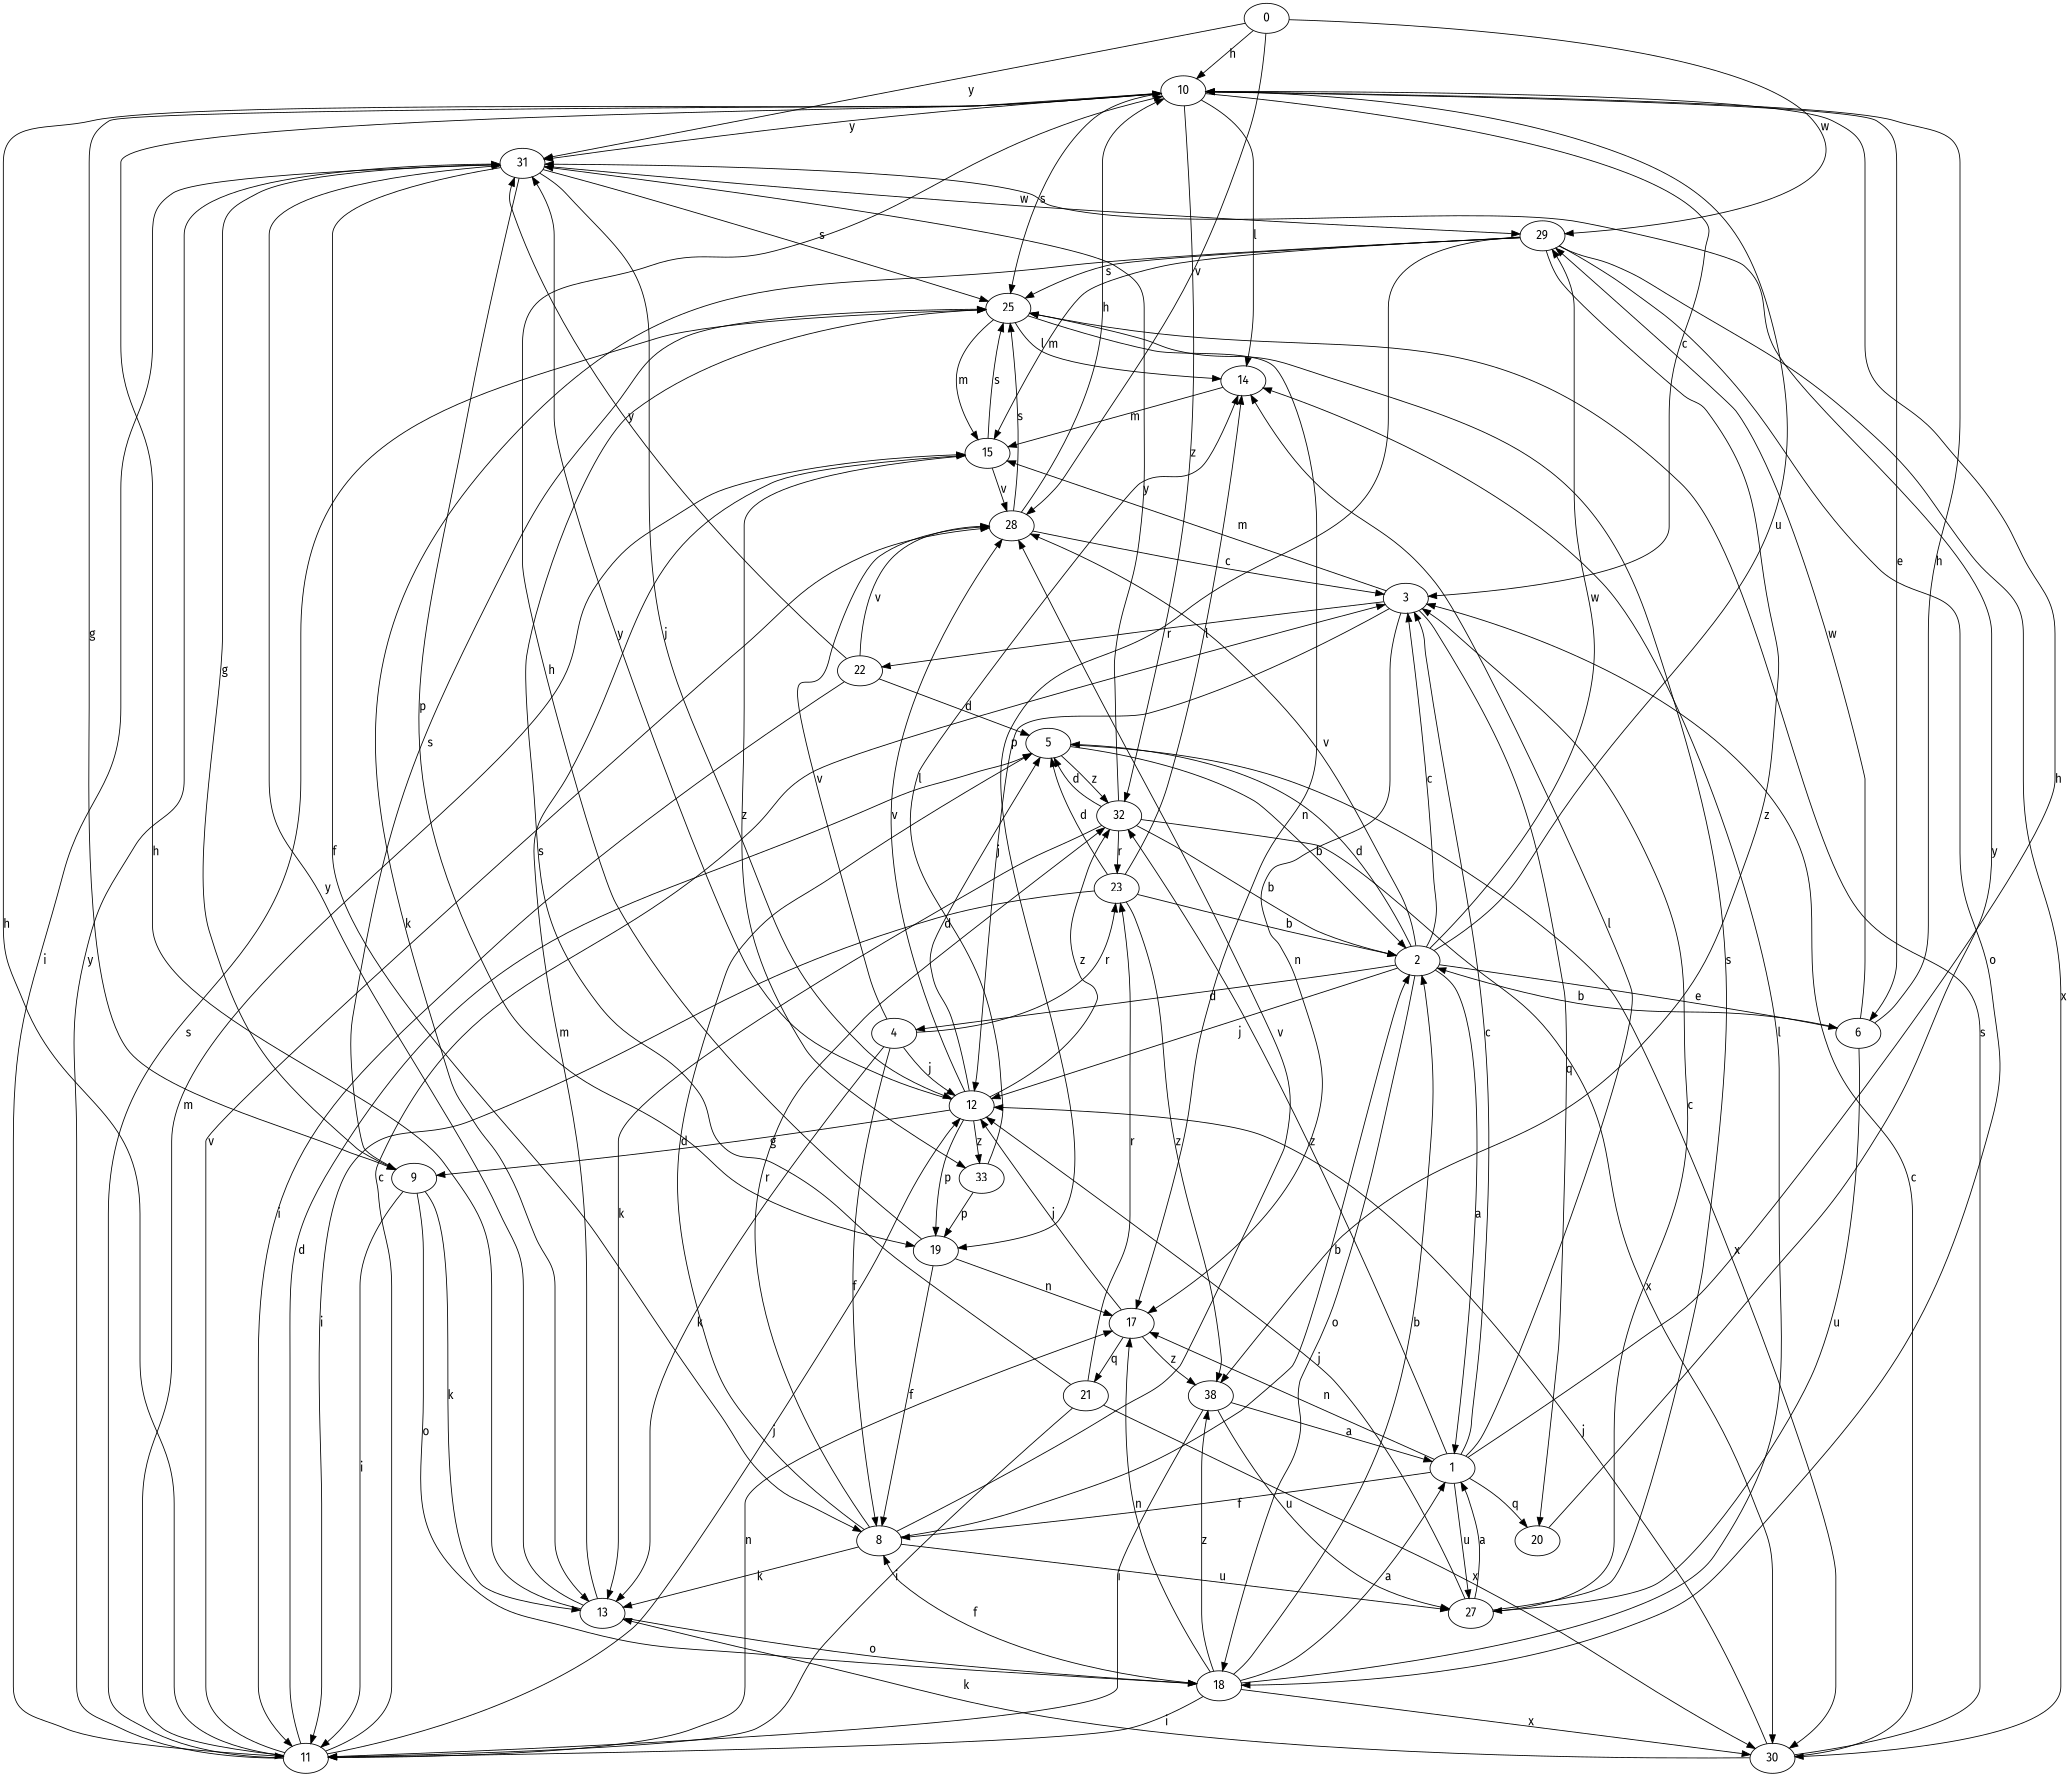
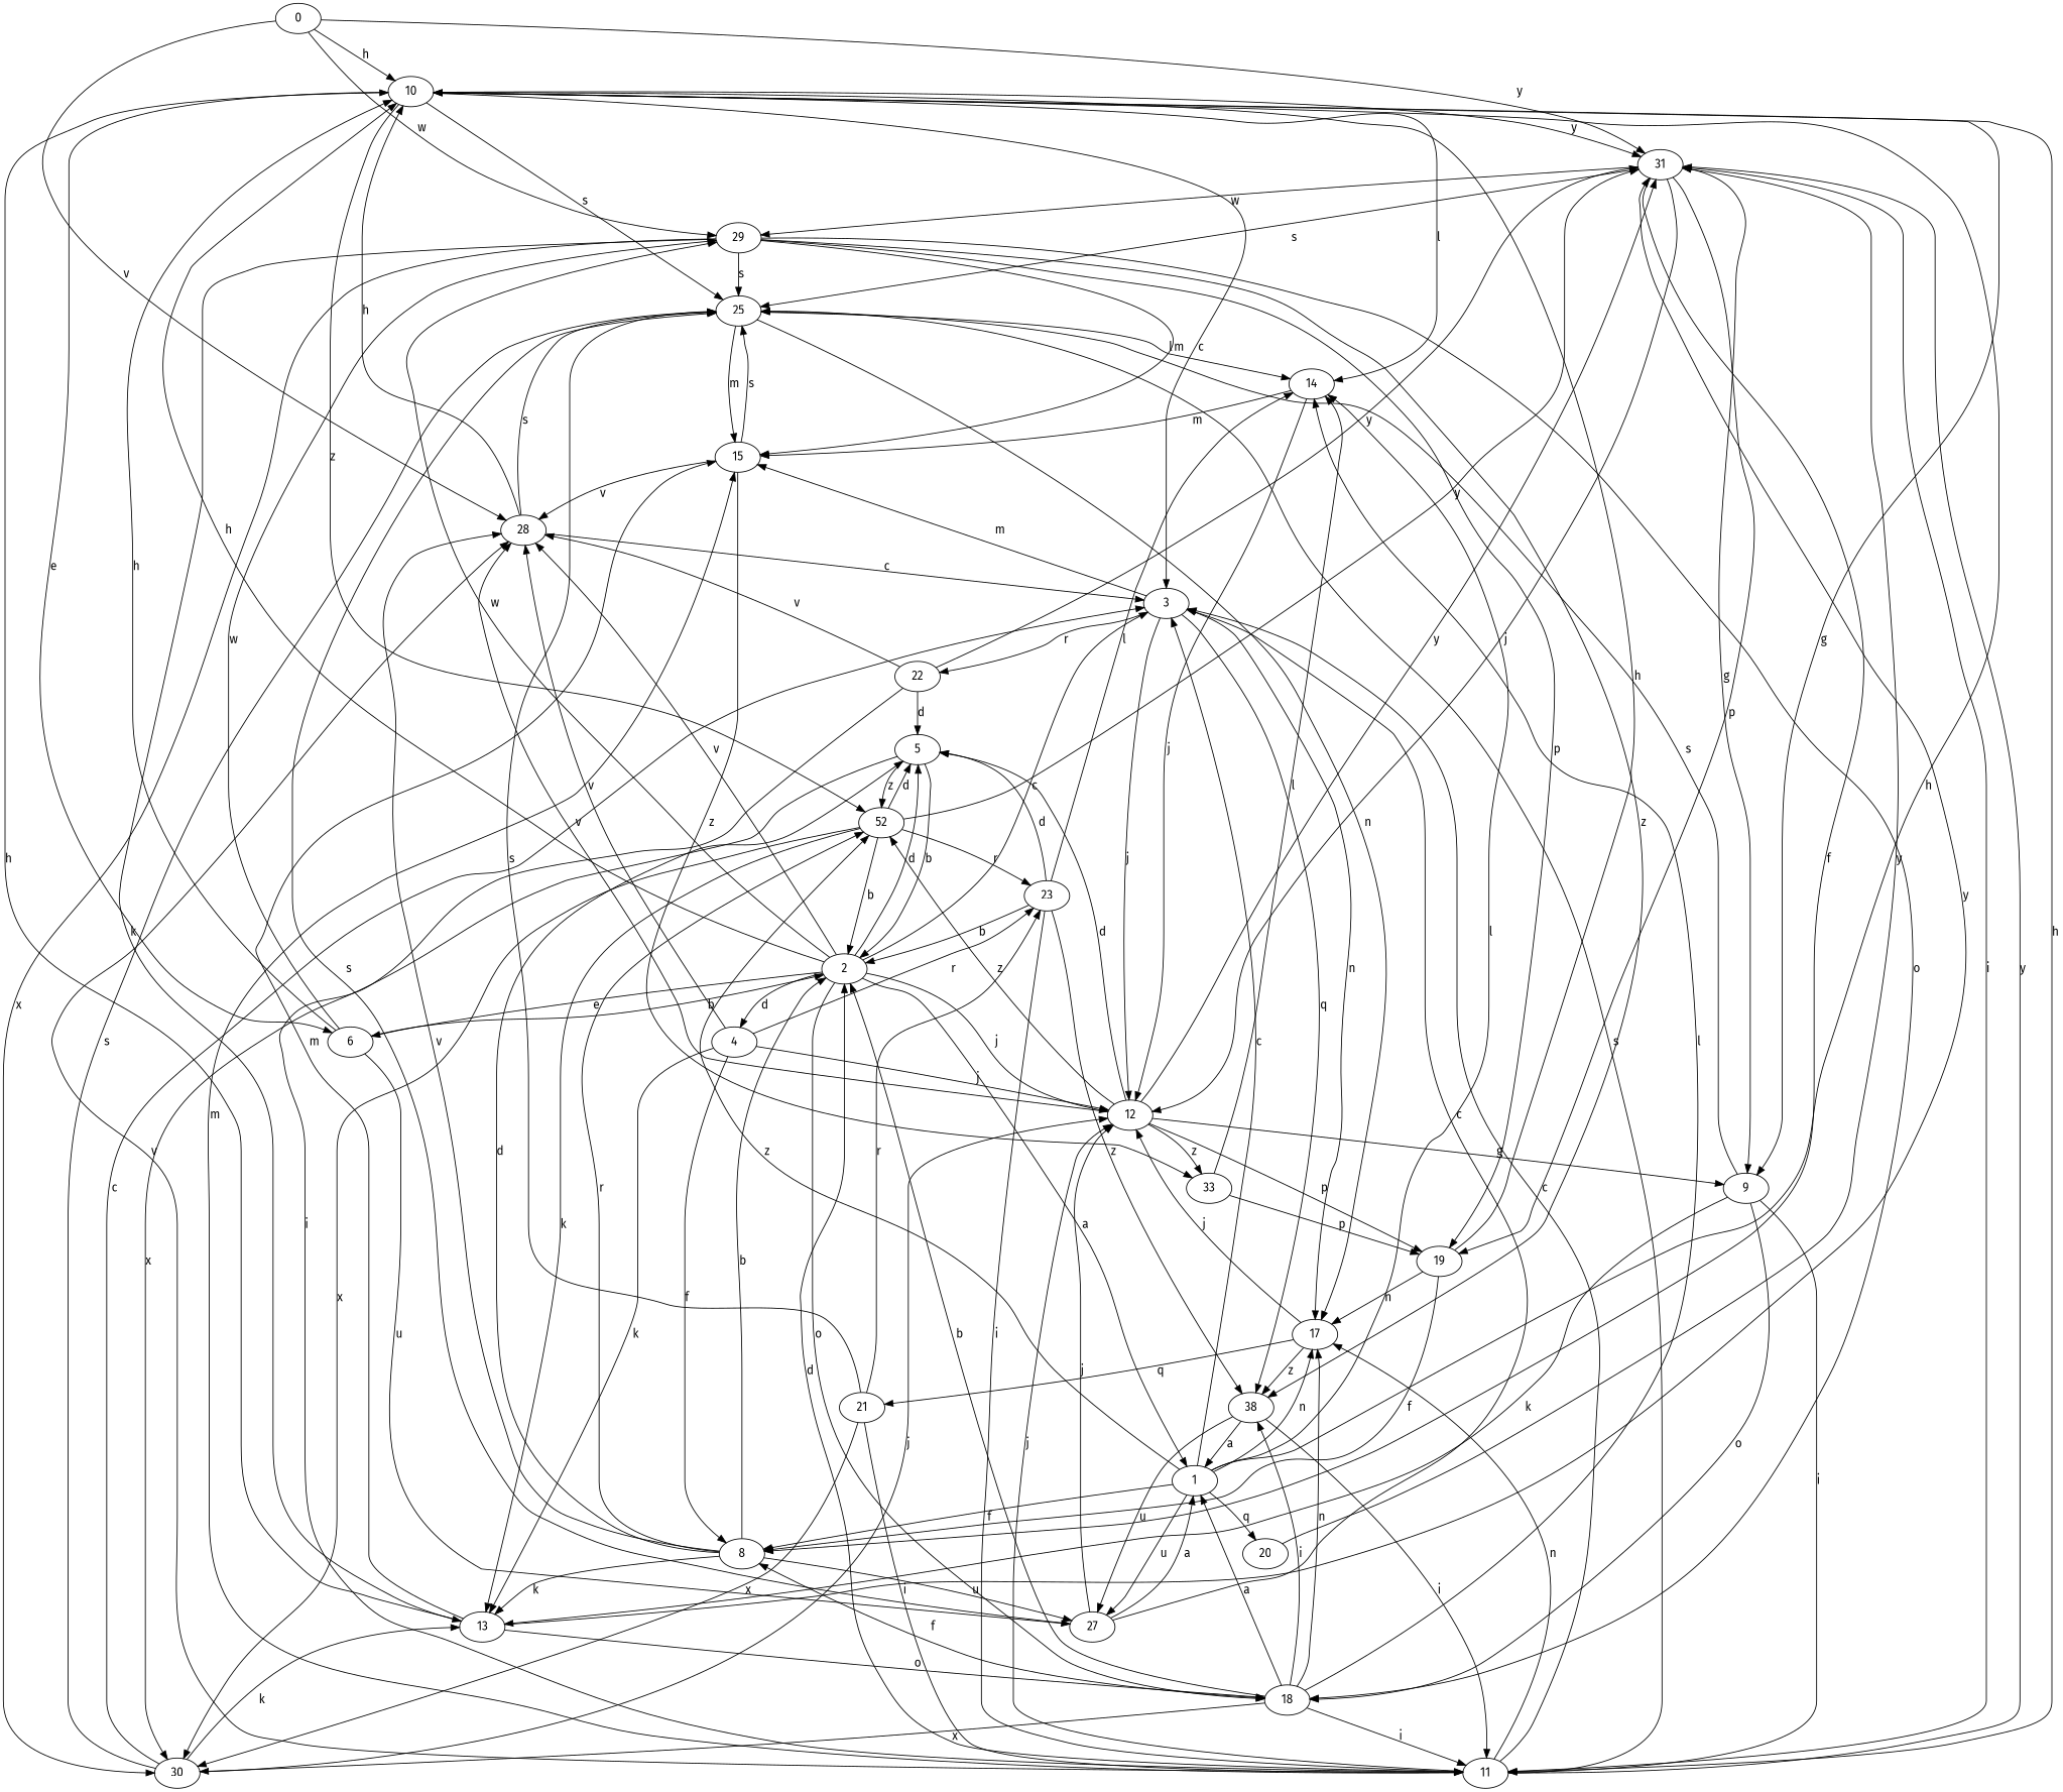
  strict digraph {
    fontname="Fira Sans"
    node [fontname="Fira Sans"]
    edge [fontname="Fira Sans"]
    0
    10
    28
    29
    31
    3
    14
-   32
+   32 [label=52]
    6
    9
    25
    18
    15
    13
    30
    19
    n17 [label=38]
    8
    12
    11
    1
    17
    20
    27
    22
    2
    5
    21
    23
    4
    33
    0 -> 10 [label=h]
    0 -> 28 [label=v]
    0 -> 29 [label=w]
    0 -> 31 [label=y]
    10 -> 31 [label=y]
    10 -> 3 [label=c]
    10 -> 14 [label=l]
    10 -> 32 [label=z]
    10 -> 6 [label=e]
    10 -> 9 [label=g]
    10 -> 25 [label=s]
    28 -> 10 [label=h]
    28 -> 3 [label=c]
    28 -> 25 [label=s]
    29 -> 25 [label=s]
    29 -> 18 [label=o]
    29 -> 15 [label=m]
    29 -> 13 [label=k]
    29 -> 30 [label=x]
    29 -> 19 [label=p]
    29 -> n17 [label=z]
    31 -> 29 [label=w]
    31 -> 9 [label=g]
    31 -> 25 [label=s]
    31 -> 19 [label=p]
    31 -> 8 [label=f]
    31 -> 12 [label=j]
    31 -> 11 [label=i]
    3 -> 15 [label=m]
    3 -> 12 [label=j]
    3 -> 17 [label=n]
-   3 -> 20 [label=q]
+   3 -> n17 [label=q]
    3 -> 22 [label=r]
    14 -> 15 [label=m]
+   14 -> 12 [label=j]
    32 -> 31 [label=y]
    32 -> 13 [label=k]
    32 -> 30 [label=x]
    32 -> 2 [label=b]
    32 -> 5 [label=d]
    32 -> 23 [label=r]
    6 -> 10 [label=h]
    6 -> 29 [label=w]
    6 -> 27 [label=u]
    6 -> 2 [label=b]
    9 -> 25 [label=s]
    9 -> 18 [label=o]
    9 -> 13 [label=k]
    9 -> 11 [label=i]
    25 -> 14 [label=l]
    25 -> 15 [label=m]
    25 -> 17 [label=n]
    18 -> 14 [label=l]
    18 -> 30 [label=x]
-   18 -> n17 [label=z]
+   18 -> n17 [label=i]
    18 -> 8 [label=f]
    18 -> 11 [label=i]
    18 -> 1 [label=a]
    18 -> 17 [label=n]
    18 -> 2 [label=b]
    15 -> 28 [label=v]
    15 -> 25 [label=s]
    15 -> 33 [label=z]
    13 -> 10 [label=h]
    13 -> 31 [label=y]
    13 -> 18 [label=o]
    13 -> 15 [label=m]
    30 -> 3 [label=c]
    30 -> 25 [label=s]
    30 -> 13 [label=k]
    30 -> 12 [label=j]
    19 -> 10 [label=h]
    19 -> 8 [label=f]
    19 -> 17 [label=n]
    n17 -> 11 [label=i]
    n17 -> 1 [label=a]
    n17 -> 27 [label=u]
    8 -> 28 [label=v]
    8 -> 32 [label=r]
    8 -> 13 [label=k]
    8 -> 27 [label=u]
    8 -> 2 [label=b]
    8 -> 5 [label=d]
    12 -> 28 [label=v]
    12 -> 31 [label=y]
    12 -> 32 [label=z]
    12 -> 9 [label=g]
    12 -> 19 [label=p]
    12 -> 5 [label=d]
    12 -> 33 [label=z]
    11 -> 10 [label=h]
    11 -> 28 [label=v]
    11 -> 31 [label=y]
    11 -> 3 [label=c]
    11 -> 25 [label=s]
    11 -> 15 [label=m]
    11 -> 12 [label=j]
    11 -> 17 [label=n]
-   11 -> 5 [label=d]
+   11 -> 2 [label=d]
    1 -> 10 [label=h]
    1 -> 3 [label=c]
    1 -> 14 [label=l]
    1 -> 32 [label=z]
    1 -> 8 [label=f]
    1 -> 17 [label=n]
    1 -> 20 [label=q]
    1 -> 27 [label=u]
    17 -> n17 [label=z]
    17 -> 12 [label=j]
    17 -> 21 [label=q]
    20 -> 31 [label=y]
    27 -> 3 [label=c]
    27 -> 25 [label=s]
    27 -> 12 [label=j]
    27 -> 1 [label=a]
    22 -> 28 [label=v]
    22 -> 31 [label=y]
    22 -> 11 [label=i]
    22 -> 5 [label=d]
-   2 -> 10 [label=u]
+   2 -> 10 [label=h]
    2 -> 28 [label=v]
    2 -> 29 [label=w]
    2 -> 3 [label=c]
    2 -> 6 [label=e]
    2 -> 18 [label=o]
    2 -> 12 [label=j]
    2 -> 1 [label=a]
    2 -> 5 [label=d]
    2 -> 4 [label=d]
    5 -> 32 [label=z]
    5 -> 30 [label=x]
    5 -> 2 [label=b]
    21 -> 25 [label=s]
    21 -> 30 [label=x]
    21 -> 11 [label=i]
    21 -> 23 [label=r]
    23 -> 14 [label=l]
    23 -> n17 [label=z]
    23 -> 11 [label=i]
    23 -> 2 [label=b]
    23 -> 5 [label=d]
    4 -> 28 [label=v]
    4 -> 13 [label=k]
    4 -> 8 [label=f]
    4 -> 12 [label=j]
    4 -> 23 [label=r]
    33 -> 14 [label=l]
    33 -> 19 [label=p]
  }
